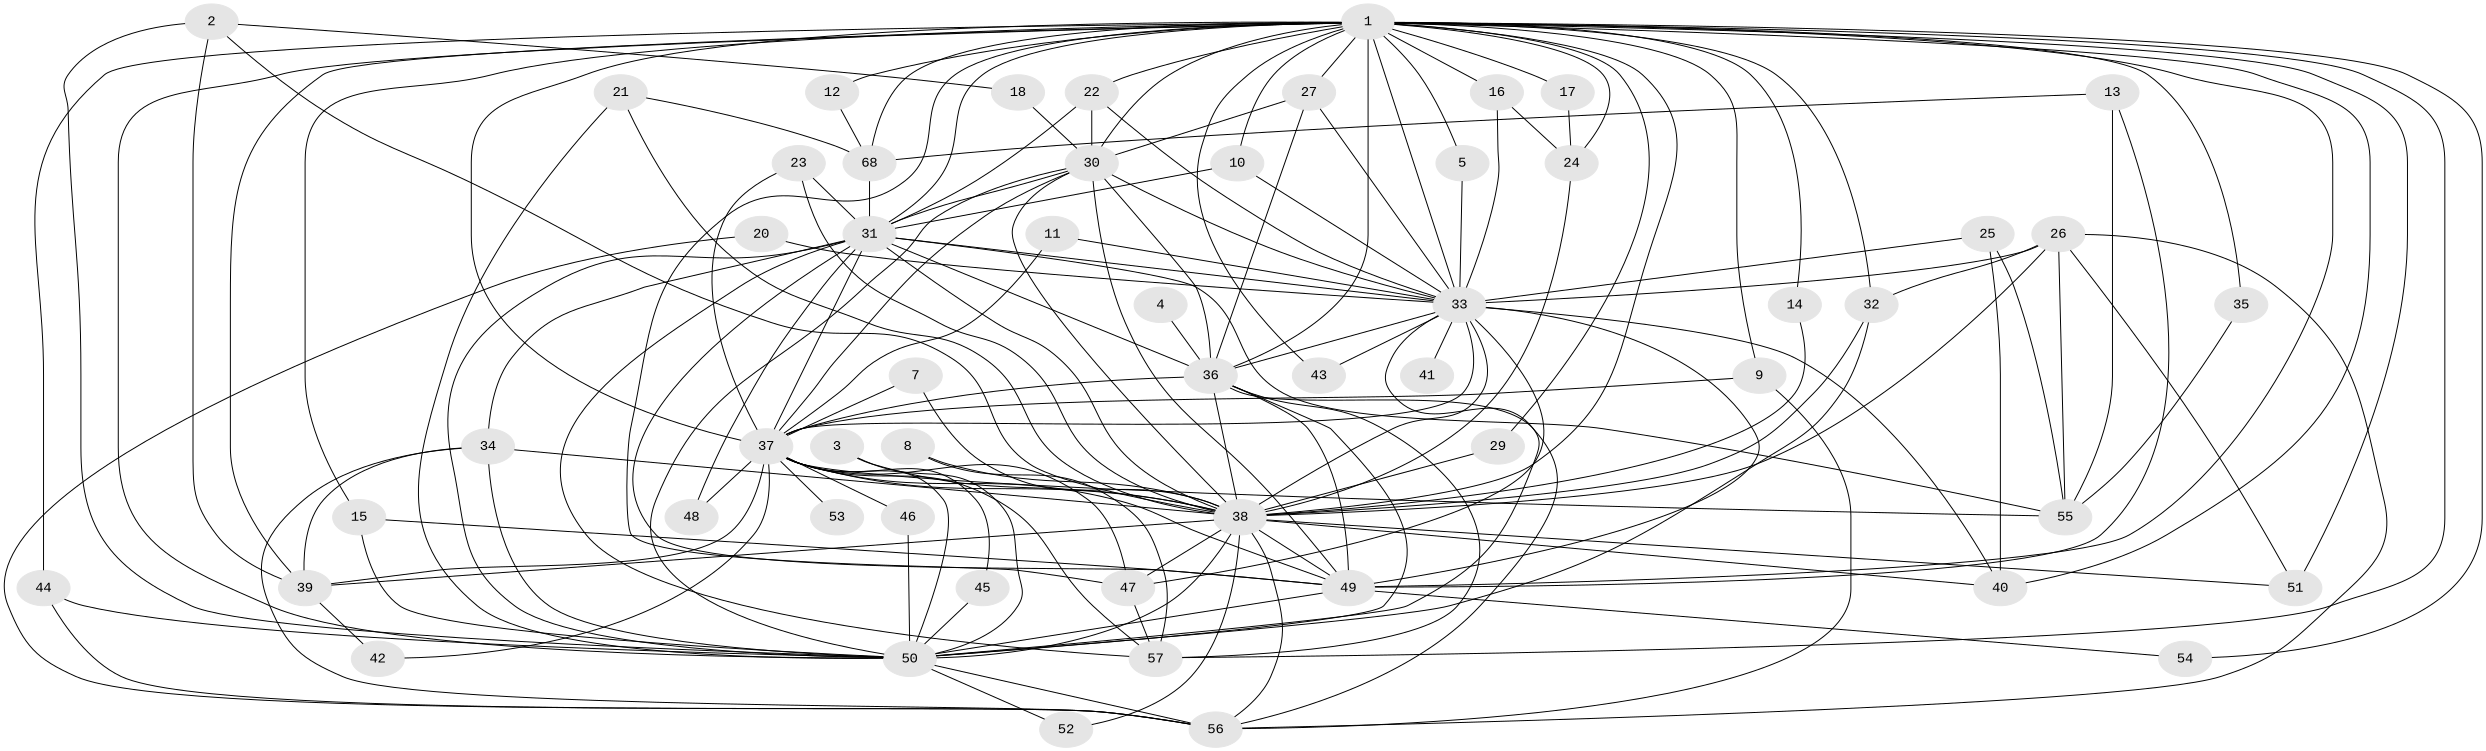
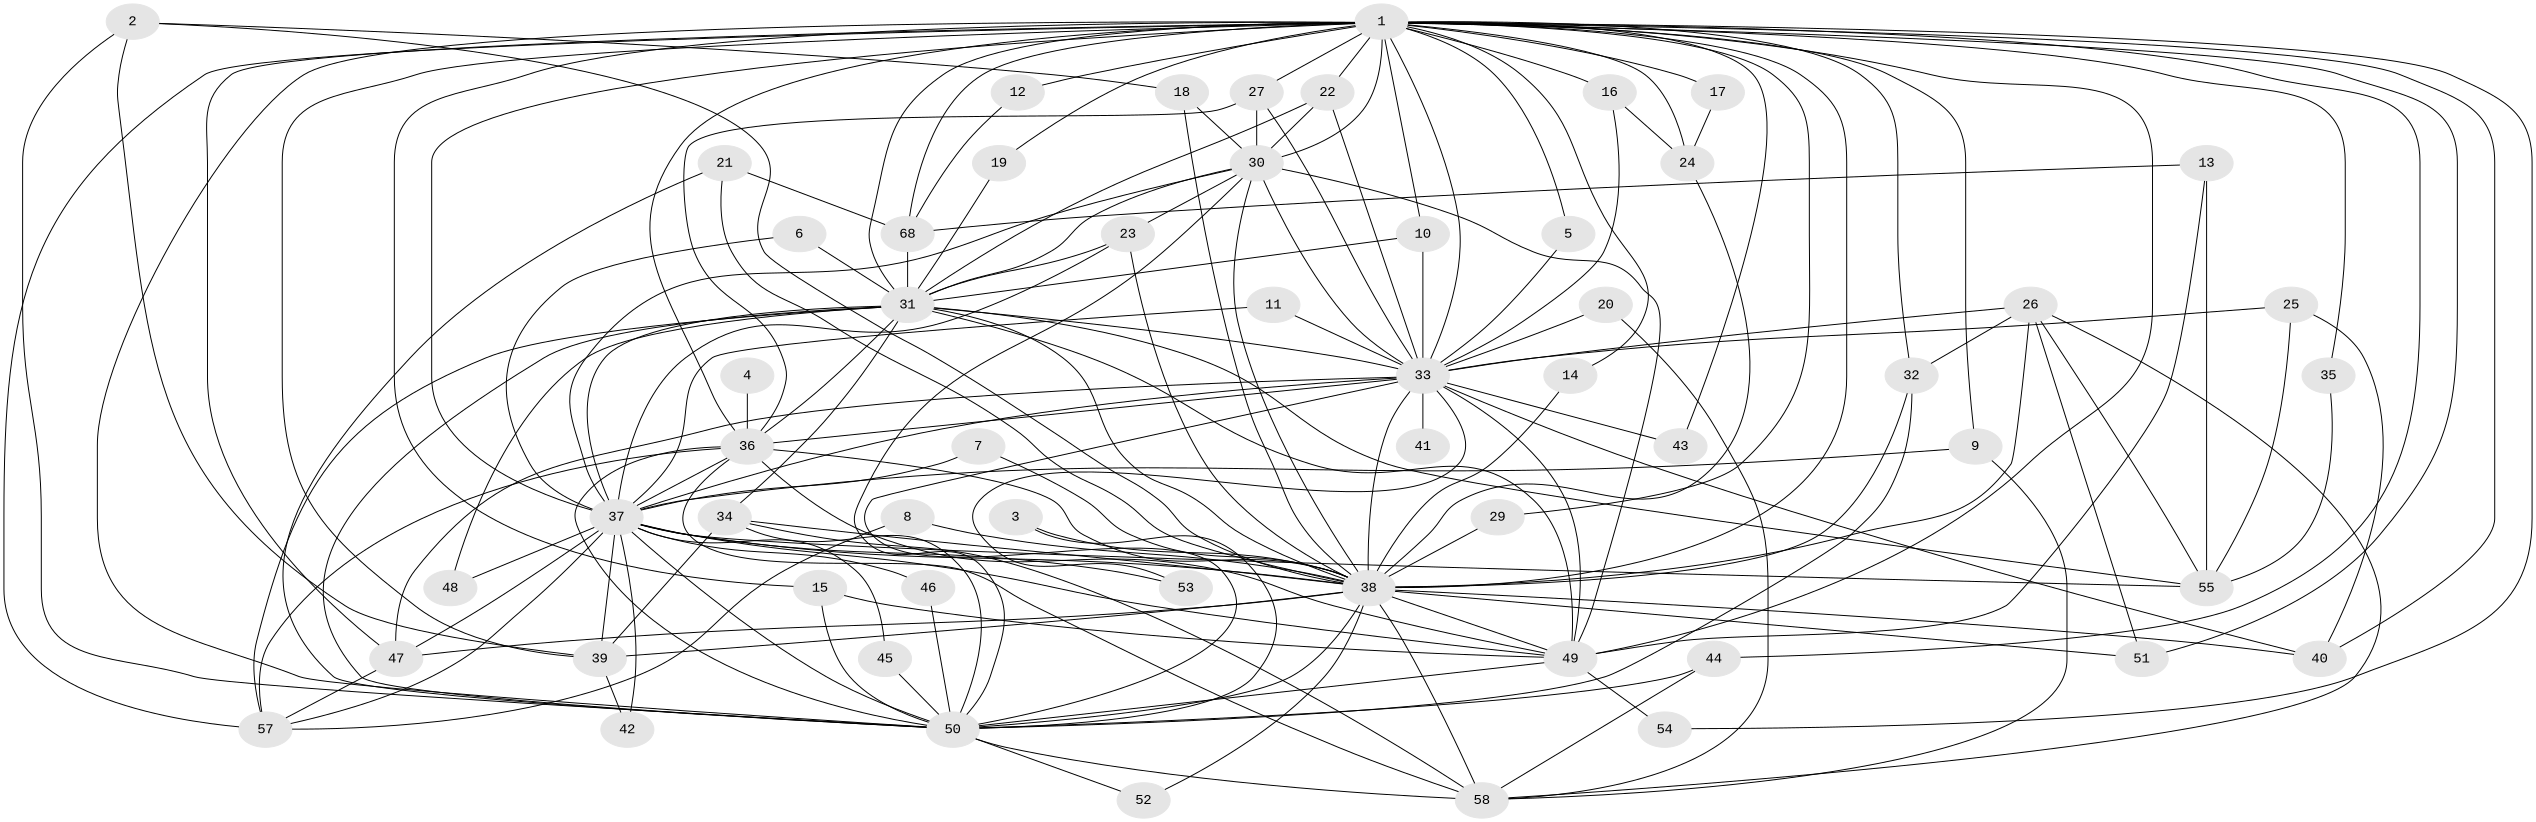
  graph {
    fontname="Liberation Mono"
    node [color=gray90 fontname="Liberation Mono" style=filled]
    edge [fontname="Liberation Mono" weight=1.0]
    1
    5
    9
    10
    12
    14
    15
    16
    17
+   19
    22
    24
    27
    n14 [label=68]
    29
    30
    31
    32
    33
    35
    36
    37
    38
    39
    40
    43
    44
    47
    49
    50
    51
    54
    57
-   56
+   56 [label=58]
    55
    34
    48
    41
    53
    42
    45
    46
    52
    2
    18
    3
    4
+   6
    7
    8
    11
    13
    20
    21
    23
    25
    26
    1 -- 5
    1 -- 9
    1 -- 10
    1 -- 12
    1 -- 14
    1 -- 15
    1 -- 16
    1 -- 17 [weight=2.0]
+   1 -- 19
    1 -- 22
    1 -- 24
    1 -- 27
    1 -- n14
    1 -- 29
    1 -- 30 [weight=2.0]
    1 -- 31 [weight=2.0]
    1 -- 32
    1 -- 33 [weight=3.0]
    1 -- 35
    1 -- 36 [weight=4.0]
    1 -- 37 [weight=3.0]
    1 -- 38 [weight=2.0]
    1 -- 39 [weight=2.0]
    1 -- 40
    1 -- 43
    1 -- 44
    1 -- 47
    1 -- 49 [weight=2.0]
    1 -- 50 [weight=3.0]
    1 -- 51
    1 -- 54
    1 -- 57
    5 -- 33
    9 -- 37
    9 -- 56
    10 -- 31
    10 -- 33
    12 -- n14
    14 -- 38
    15 -- 49
    15 -- 50
    16 -- 24
    16 -- 33
    17 -- 24
+   19 -- 31
    22 -- 30
    22 -- 31
    22 -- 33
    24 -- 38
    27 -- 30
    27 -- 33
    27 -- 36
    n14 -- 31
    29 -- 38
    30 -- 31
    30 -- 33
-   30 -- 36
+   30 -- 23
    30 -- 37
    30 -- 38 [weight=2.0]
    30 -- 49 [weight=2.0]
    30 -- 50
    31 -- 33 [weight=2.0]
    31 -- 36
    31 -- 37
    31 -- 38
    31 -- 49
    31 -- 50
    31 -- 57
    31 -- 55
    31 -- 34
    31 -- 48
    32 -- 38
    32 -- 50
    33 -- 36
    33 -- 37
    33 -- 38 [weight=3.0]
    33 -- 40
    33 -- 43
    33 -- 47
    33 -- 49
    33 -- 50
    33 -- 41
+   33 -- 53
    35 -- 55
    36 -- 37
    36 -- 38
    36 -- 49
    36 -- 50
    36 -- 57
    36 -- 56
    37 -- 38
    37 -- 39
    37 -- 47
    37 -- 49
    37 -- 50
    37 -- 57
    37 -- 55
    37 -- 48
    37 -- 53
    37 -- 42
    37 -- 45
    37 -- 46
    38 -- 39
    38 -- 40
    38 -- 47
    38 -- 49 [weight=2.0]
    38 -- 50 [weight=2.0]
    38 -- 51
    38 -- 56
    38 -- 52
    39 -- 42
    44 -- 50
    44 -- 56
    47 -- 57
    49 -- 50
    49 -- 54
    50 -- 56
    50 -- 52
    34 -- 38
    34 -- 39
    34 -- 50
    34 -- 56
    45 -- 50
    46 -- 50
    2 -- 38
    2 -- 39
    2 -- 50
    2 -- 18
    18 -- 30
+   18 -- 38
    3 -- 38
    3 -- 50
    4 -- 36
+   6 -- 31
+   6 -- 37
    7 -- 37 [weight=2.0]
    7 -- 38
    8 -- 38
    8 -- 57
    11 -- 33
    11 -- 37
    13 -- n14
    13 -- 49
    13 -- 55
    20 -- 33
    20 -- 56
    21 -- n14
    21 -- 38
    21 -- 50
    23 -- 31
    23 -- 37
    23 -- 38
    25 -- 33
    25 -- 40 [weight=3.0]
    25 -- 55
    26 -- 32
    26 -- 33
    26 -- 38
    26 -- 51
    26 -- 56
    26 -- 55
  }
